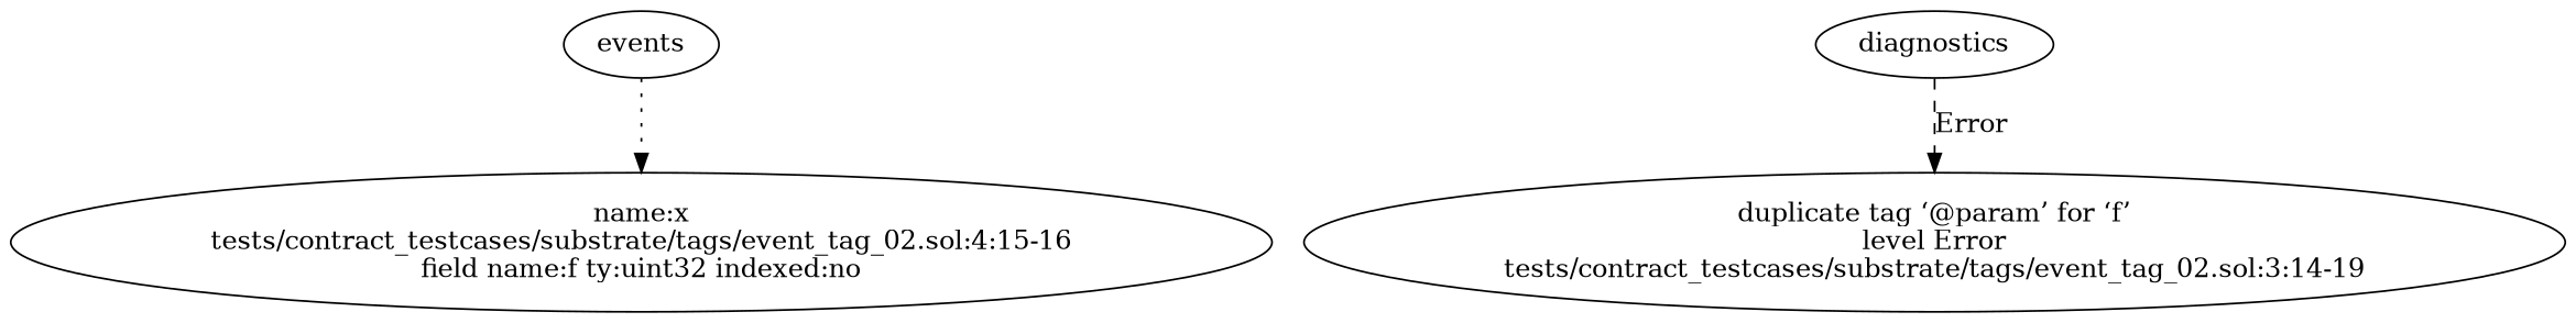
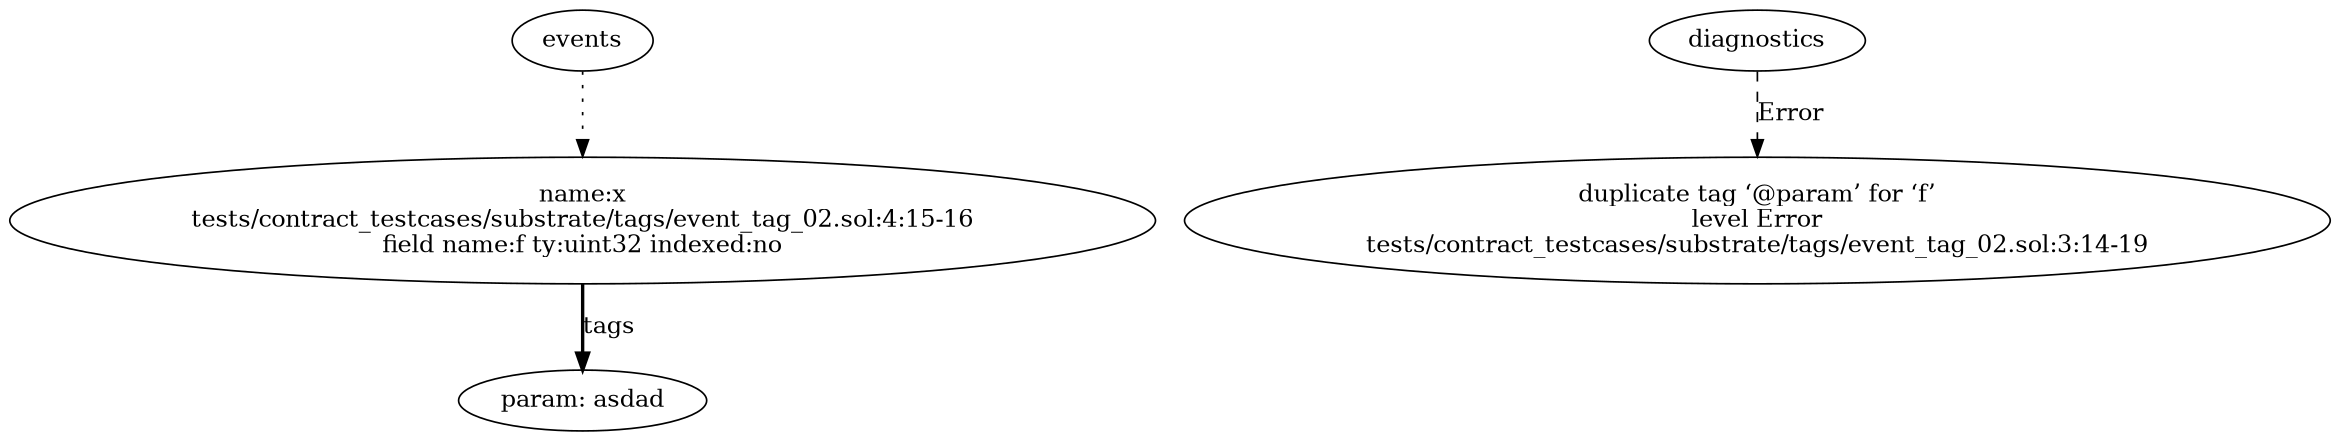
  strict digraph {
    n1 [label="name:x\ntests/contract_testcases/substrate/tags/event_tag_02.sol:4:15-16\nfield name:f ty:uint32 indexed:no"]
+   n2 [label="param: asdad"]
    n3 [label="duplicate tag ‘@param’ for ‘f’\nlevel Error\ntests/contract_testcases/substrate/tags/event_tag_02.sol:3:14-19"]
    events
    diagnostics
+   n1 -> n2 [label=tags style=bold]
    events -> n1 [style=dotted]
    diagnostics -> n3 [label=Error style=dashed]
  }
